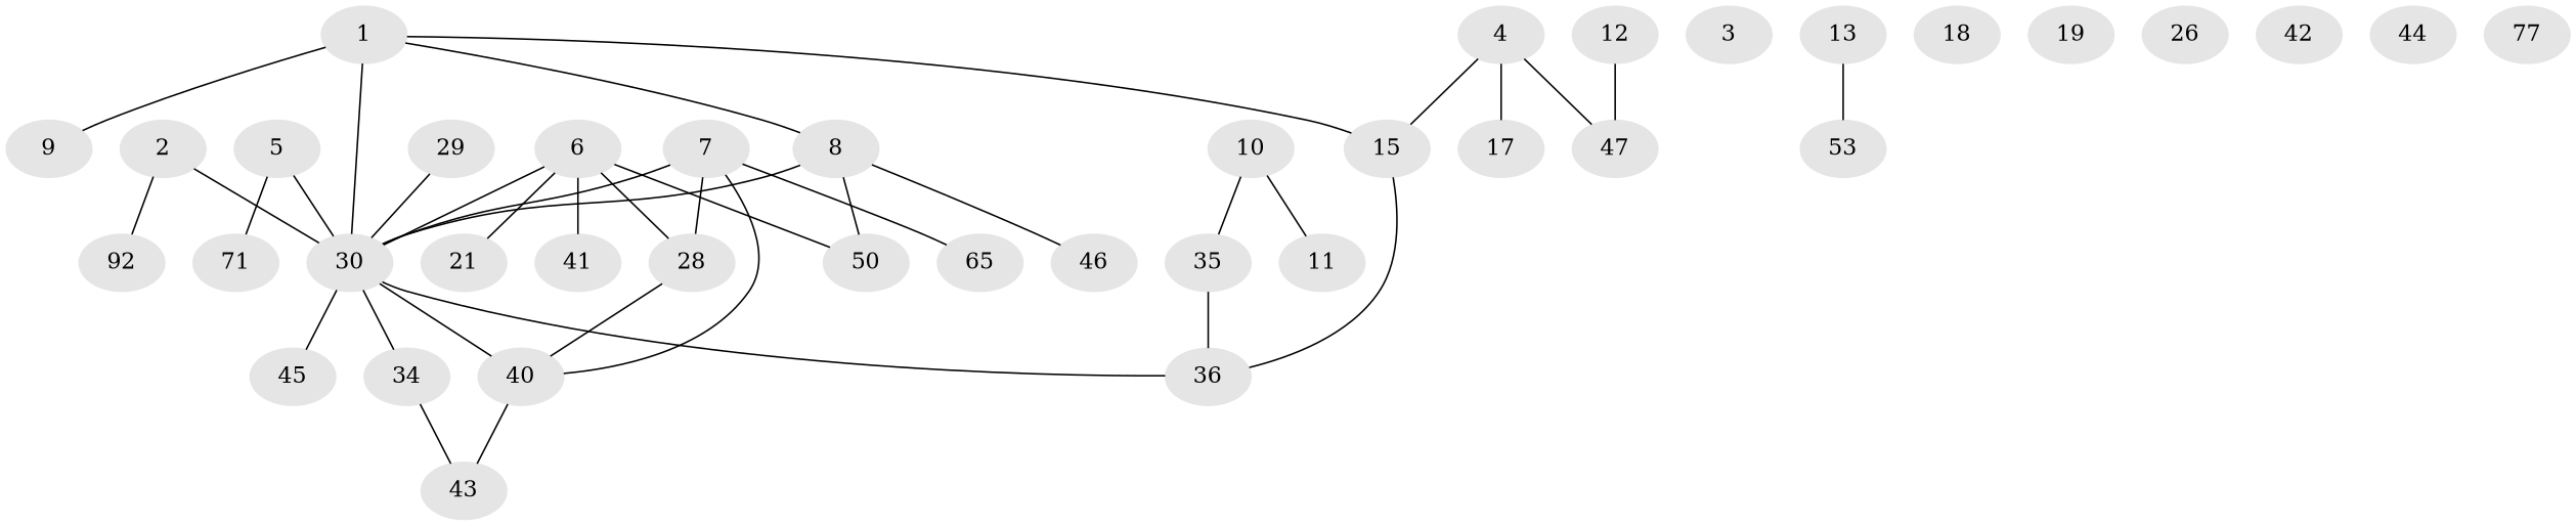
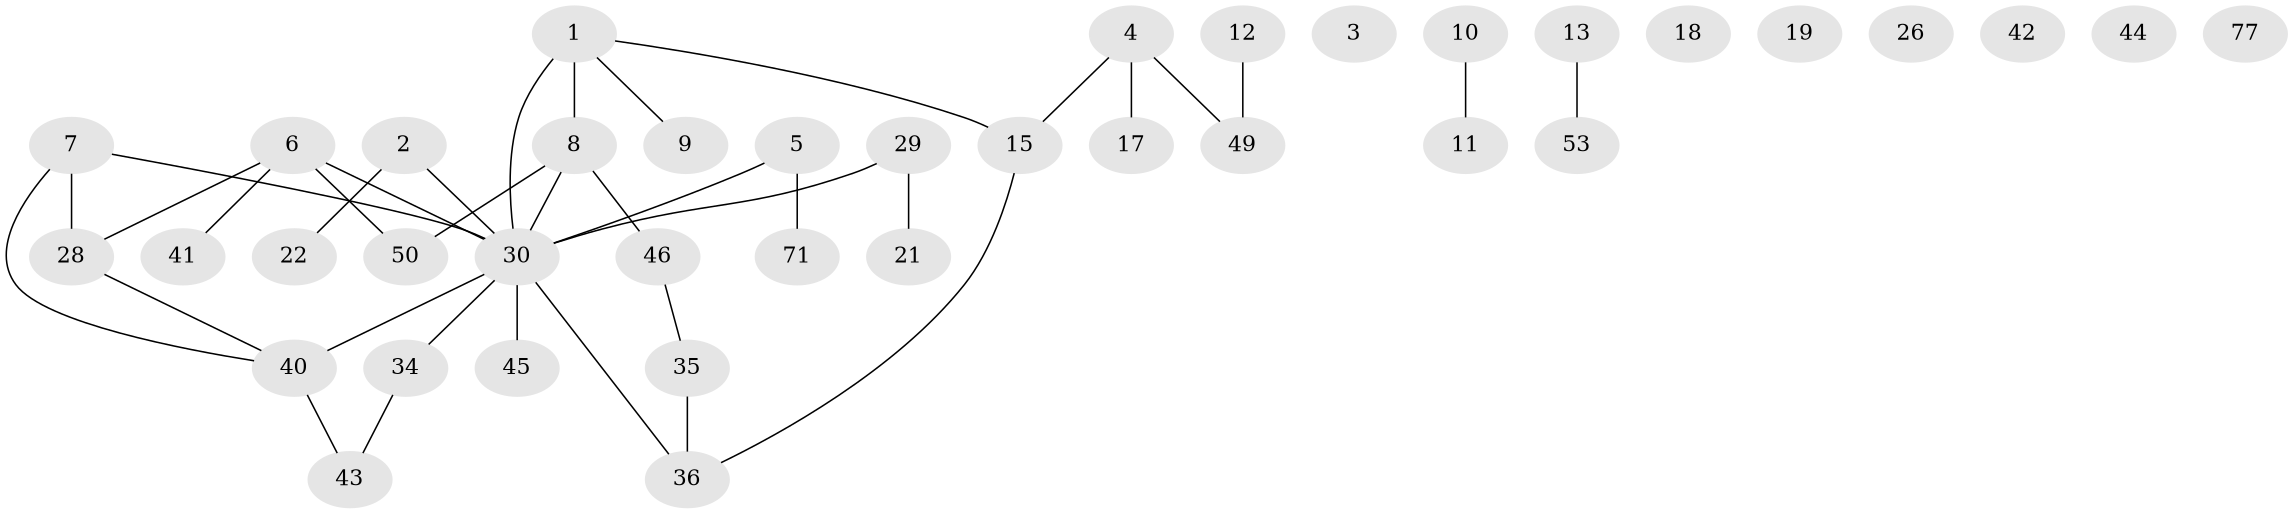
  graph {
    node [color=gray90 style=filled]
    1 [super="+60"]
    8
    9 [super="+64+66"]
    15 [super="+31+16"]
    30 [super="+33+37+49"]
    50 [super="+51"]
    46
    36 [super="+58"]
    34
    40 [super="+67+57"]
    45
    2 [super="+48"]
-   22 [label=92]
+   22
    3
    4 [super="+14"]
    17 [super="+75+62"]
-   47 [super="+56"]
+   47 [super="+56" label=49]
    5
    71
    43
    6 [super="+68+24+32"]
    21
    28
    41
    7 [super="+20+27"]
-   65
    10 [super="+59"]
    11 [super="+61+55+25+23"]
    35 [super="+54"]
    12
    13
    53
    18 [super="+39"]
    19
    26
    29
    42
    44
    77
    1 -- 8
    1 -- 9
    1 -- 15
    1 -- 30 [weight=2]
    8 -- 30
    8 -- 50
    8 -- 46
    15 -- 36
    30 -- 36
    30 -- 34
    30 -- 40 [weight=2]
    30 -- 45
    34 -- 43
    40 -- 43
    2 -- 30 [weight=2]
    2 -- 22
    4 -- 15
    4 -- 17
    4 -- 47
    5 -- 30
    5 -- 71
    6 -- 30 [weight=2]
    6 -- 50
-   6 -- 21
+   29 -- 21
    6 -- 28
    6 -- 41
    28 -- 40
    7 -- 30
    7 -- 40
    7 -- 28
-   7 -- 65
    10 -- 11
-   10 -- 35
+   46 -- 35
    35 -- 36
    12 -- 47
    13 -- 53
    29 -- 30
  }
